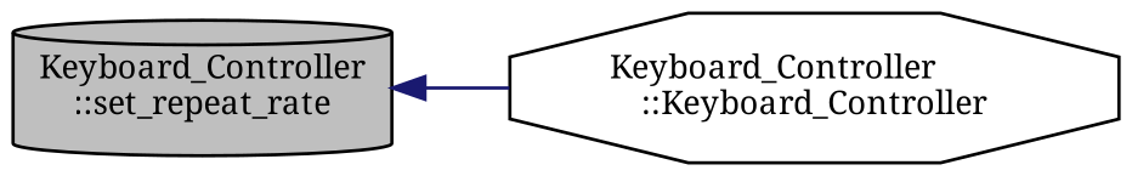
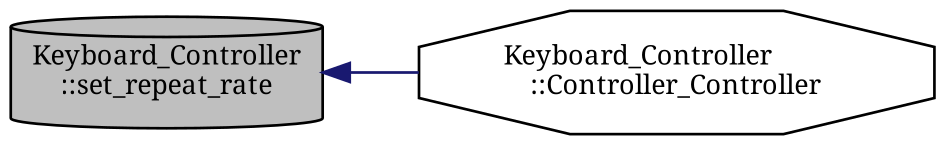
  digraph {
    rankdir=LR
    fontname="Noto Serif"
    node [color=black fontname="Noto Serif" fontsize=10]
    n1 [fillcolor=grey75 fontcolor=black height=0.2 label="Keyboard_Controller\l::set_repeat_rate" shape=cylinder style=filled width=0.4]
-   n2 [height=0.2 label="Keyboard_Controller\l::Keyboard_Controller" shape=octagon width=0.4]
+   n2 [height=0.2 label="Keyboard_Controller\l::Controller_Controller" shape=octagon width=0.4]
    n1 -> n2 [color=midnightblue dir=back fontname="Noto Serif" fontsize=10 labelfontname=Helvetica labelfontsize=10 style=solid]
  }
